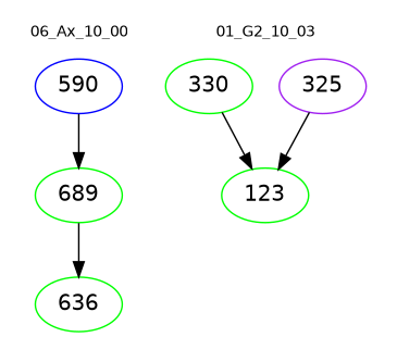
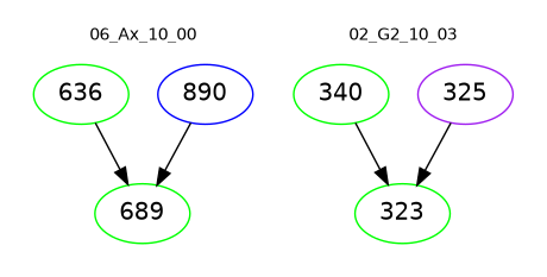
  digraph {
    fontname="DejaVu Sans"
    node [color=green fontname="DejaVu Sans"]
    edge [color=black fontname="DejaVu Sans"]
-   n1 [color=blue label=590]
+   n1 [color=blue label=890]
    n2 [label=689]
    n3 [label=636]
    n4 [color=purple label=325]
-   n5 [label=123]
-   n6 [label=330]
+   n5 [label=323]
+   n6 [label=340]
    subgraph cluster_1 {
      color=white
      fontsize=10
      label="06_Ax_10_00"
      n1
      n2
      n3
    }
    subgraph cluster_2 {
      color=white
      fontsize=10
-     label="01_G2_10_03"
+     label="02_G2_10_03"
      n4
      n5
      n6
    }
    n1 -> n2
-   n2 -> n3
+   n3 -> n2
    n4 -> n5
    n6 -> n5
  }
